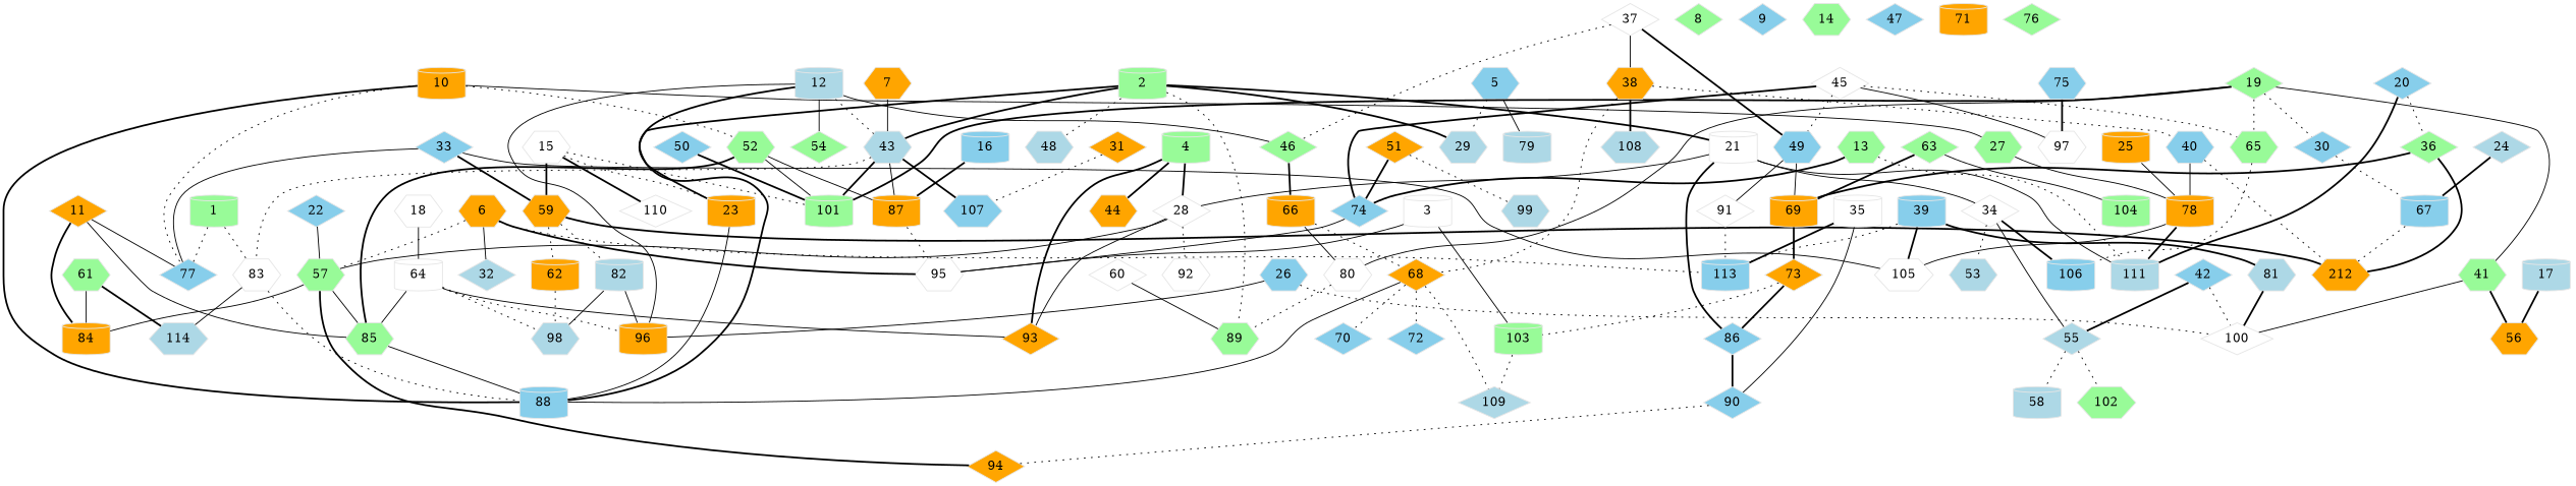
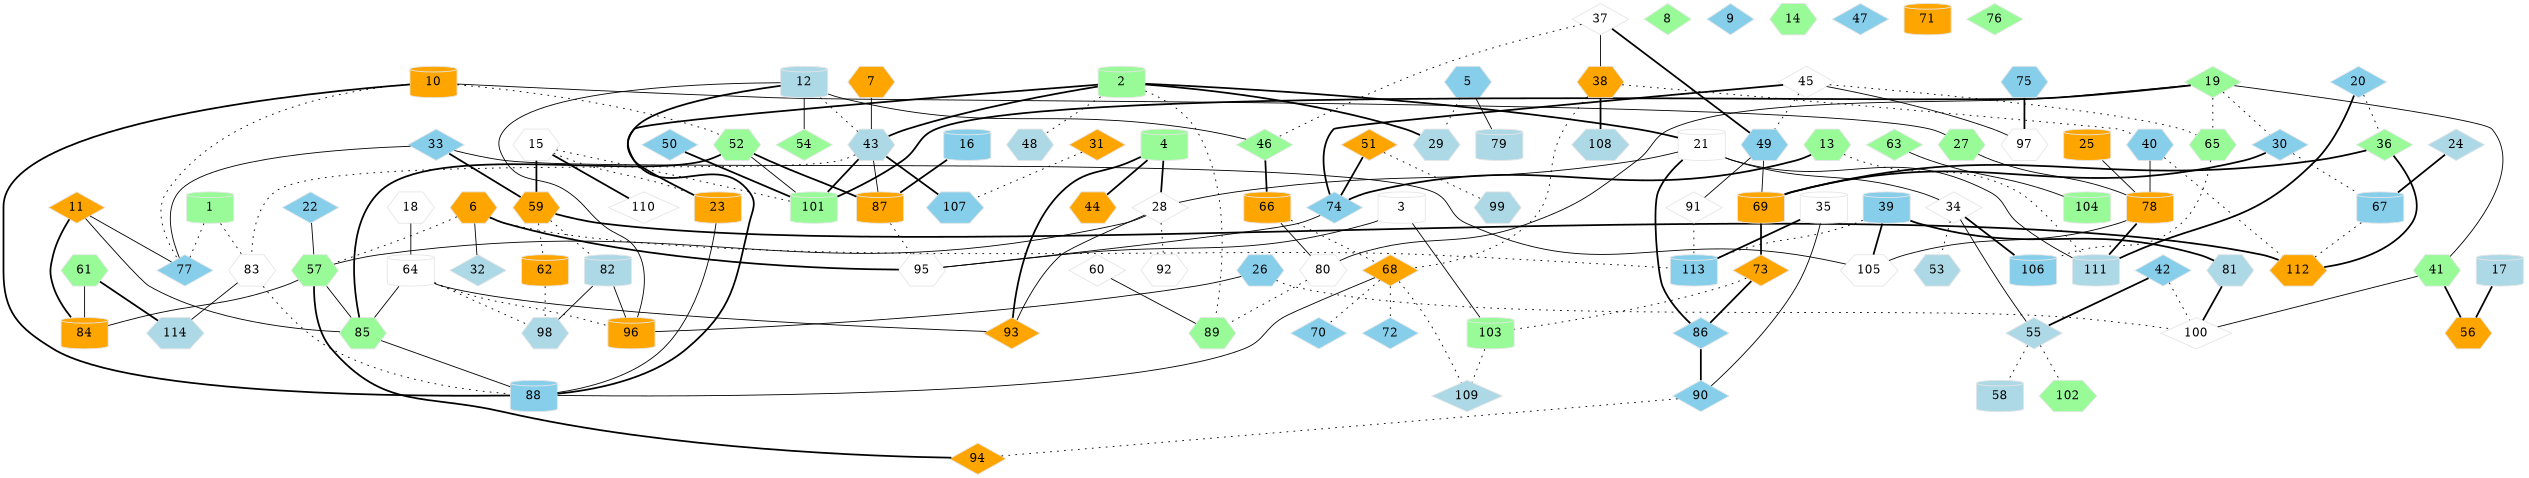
  graph {
    node [color=gray90 fillcolor=skyblue shape=hexagon style=filled]
    edge [style=solid]
    1 [fillcolor=palegreen shape=cylinder]
    77 [shape=diamond]
    83 [fillcolor=white]
    88 [shape=cylinder]
    114 [fillcolor=lightblue]
    2 [fillcolor=palegreen shape=cylinder]
    21 [fillcolor=white shape=cylinder]
    23 [fillcolor=orange shape=cylinder]
    29 [fillcolor=lightblue]
    43 [fillcolor=lightblue]
    48 [fillcolor=lightblue]
    89 [fillcolor=palegreen]
    28 [fillcolor=white shape=diamond]
    111 [fillcolor=lightblue shape=cylinder]
    34 [fillcolor=white shape=diamond]
    86 [shape=diamond]
    101 [fillcolor=palegreen shape=cylinder]
    87 [fillcolor=orange shape=cylinder]
    107
    3 [fillcolor=white shape=cylinder]
    95 [fillcolor=white]
    103 [fillcolor=palegreen shape=cylinder]
    109 [fillcolor=lightblue shape=diamond]
    4 [fillcolor=palegreen shape=cylinder]
    44 [fillcolor=orange]
    93 [fillcolor=orange shape=diamond]
    57 [fillcolor=palegreen]
    92 [fillcolor=white]
    5
    79 [fillcolor=lightblue shape=cylinder]
    6 [fillcolor=orange]
    32 [fillcolor=lightblue shape=diamond]
    113 [shape=cylinder]
    84 [fillcolor=orange shape=cylinder]
    85 [fillcolor=palegreen]
    94 [fillcolor=orange shape=diamond]
    7 [fillcolor=orange]
    8 [fillcolor=palegreen shape=diamond]
    9 [shape=diamond]
    10 [fillcolor=orange shape=cylinder]
    27 [fillcolor=palegreen]
    52 [fillcolor=palegreen]
    78 [fillcolor=orange shape=cylinder]
    11 [fillcolor=orange shape=diamond]
    12 [fillcolor=lightblue shape=cylinder]
    46 [fillcolor=palegreen shape=diamond]
    54 [fillcolor=palegreen shape=diamond]
    96 [fillcolor=orange shape=cylinder]
    66 [fillcolor=orange shape=cylinder]
    13 [fillcolor=palegreen]
    74 [shape=diamond]
    14 [fillcolor=palegreen]
    15 [fillcolor=white]
    59 [fillcolor=orange]
    110 [fillcolor=white shape=diamond]
-   112 [fillcolor=orange label=212]
+   112 [fillcolor=orange]
    62 [fillcolor=orange shape=cylinder]
    82 [fillcolor=lightblue shape=cylinder]
    16 [shape=cylinder]
    17 [fillcolor=lightblue shape=cylinder]
    56 [fillcolor=orange]
    18 [fillcolor=white]
    64 [fillcolor=white shape=cylinder]
    98 [fillcolor=lightblue]
    19 [fillcolor=palegreen shape=diamond]
    30 [shape=diamond]
    41 [fillcolor=palegreen]
    65 [fillcolor=palegreen]
    80 [fillcolor=white]
    67 [shape=cylinder]
    100 [fillcolor=white shape=diamond]
    106 [shape=cylinder]
    20 [shape=diamond]
    36 [fillcolor=palegreen shape=diamond]
    69 [fillcolor=orange shape=cylinder]
    53 [fillcolor=lightblue]
    55 [fillcolor=lightblue shape=diamond]
    90 [shape=diamond]
    22 [shape=diamond]
    24 [fillcolor=lightblue shape=diamond]
    25 [fillcolor=orange shape=cylinder]
    105 [fillcolor=white]
    26
    49
    91 [fillcolor=white shape=diamond]
    31 [fillcolor=orange shape=diamond]
    33 [shape=diamond]
    58 [fillcolor=lightblue shape=cylinder]
    102 [fillcolor=palegreen]
    35 [fillcolor=white shape=cylinder]
    73 [fillcolor=orange shape=diamond]
    37 [fillcolor=white shape=diamond]
    38 [fillcolor=orange]
    40
    68 [fillcolor=orange shape=diamond]
    108 [fillcolor=lightblue]
    70 [shape=diamond]
    72 [shape=diamond]
    39 [shape=cylinder]
    81 [fillcolor=lightblue]
    42 [shape=diamond]
    45 [fillcolor=white shape=diamond]
    97 [fillcolor=white]
    47 [shape=diamond]
    50 [shape=diamond]
    51 [fillcolor=orange shape=diamond]
    99 [fillcolor=lightblue]
    60 [fillcolor=white shape=diamond]
    61 [fillcolor=palegreen]
    63 [fillcolor=palegreen shape=diamond]
    104 [fillcolor=palegreen shape=cylinder]
    71 [fillcolor=orange shape=cylinder]
    75
    76 [fillcolor=palegreen shape=diamond]
    1 -- 77 [style=dotted]
    1 -- 83 [style=dotted]
    83 -- 88 [style=dotted]
    83 -- 114
    2 -- 21 [style=bold]
    2 -- 23 [style=bold]
    2 -- 29 [style=bold]
    2 -- 43 [style=bold]
    2 -- 48 [style=dotted]
    2 -- 89 [style=dotted]
    21 -- 28
    21 -- 111
    21 -- 34
    21 -- 86 [style=bold]
    23 -- 88
    43 -- 83 [style=dotted]
    43 -- 101 [style=bold]
    43 -- 87
    43 -- 107 [style=bold]
    28 -- 93
    28 -- 57
    28 -- 92 [style=dotted]
    34 -- 106 [style=bold]
    34 -- 53 [style=dotted]
    34 -- 55
    86 -- 90 [style=bold]
    87 -- 95 [style=dotted]
    3 -- 95
    3 -- 103
    103 -- 109 [style=dotted]
    4 -- 28 [style=bold]
    4 -- 44 [style=bold]
    4 -- 93 [style=bold]
    57 -- 84
    57 -- 85
    57 -- 94 [style=bold]
    5 -- 29 [style=dotted]
    5 -- 79
    6 -- 95 [style=bold]
    6 -- 57 [style=dotted]
    6 -- 32
    6 -- 113 [style=dotted]
    85 -- 88
    7 -- 43
    10 -- 77 [style=dotted]
    10 -- 88 [style=bold]
    10 -- 27
    10 -- 52 [style=dotted]
    27 -- 78
    52 -- 101
-   52 -- 87
+   52 -- 87 [style=bold]
    52 -- 85 [style=bold]
    78 -- 111 [style=bold]
    78 -- 105
    11 -- 77
    11 -- 84 [style=bold]
    11 -- 85
    12 -- 88 [style=bold]
    12 -- 43 [style=dotted]
    12 -- 46
    12 -- 54
    12 -- 96
    46 -- 66 [style=bold]
    66 -- 80
    66 -- 68 [style=dotted]
    13 -- 111 [style=dotted]
    13 -- 74 [style=bold]
    74 -- 95
    15 -- 23 [style=dotted]
    15 -- 101 [style=dotted]
    15 -- 59 [style=bold]
    15 -- 110 [style=bold]
    59 -- 112 [style=bold]
    59 -- 62 [style=dotted]
    59 -- 82 [style=dotted]
    62 -- 98 [style=dotted]
    82 -- 96
    82 -- 98
    16 -- 87 [style=bold]
    17 -- 56 [style=bold]
    18 -- 64
    64 -- 93
    64 -- 85
    64 -- 96 [style=dotted]
    64 -- 98 [style=dotted]
    19 -- 101 [style=bold]
    19 -- 30 [style=dotted]
    19 -- 41
    19 -- 65 [style=dotted]
    19 -- 80
    30 -- 67 [style=dotted]
    41 -- 56 [style=bold]
    41 -- 100
    65 -- 106 [style=dotted]
    80 -- 89 [style=dotted]
    67 -- 112 [style=dotted]
    20 -- 111 [style=bold]
    20 -- 36 [style=dotted]
    36 -- 112 [style=bold]
    36 -- 69 [style=bold]
    69 -- 73 [style=bold]
    55 -- 58 [style=dotted]
    55 -- 102 [style=dotted]
    90 -- 94 [style=dotted]
    22 -- 57
    24 -- 67 [style=bold]
    25 -- 78
    26 -- 96
    26 -- 100 [style=dotted]
    49 -- 69
    49 -- 91
    91 -- 113 [style=dotted]
    31 -- 107 [style=dotted]
    33 -- 77
    33 -- 59 [style=bold]
    33 -- 105
    35 -- 113 [style=bold]
    35 -- 90
    73 -- 86 [style=bold]
    73 -- 103 [style=dotted]
    37 -- 46 [style=dotted]
    37 -- 49 [style=bold]
    37 -- 38
    38 -- 40 [style=dotted]
    38 -- 68 [style=dotted]
    38 -- 108 [style=bold]
    40 -- 78
    40 -- 112 [style=dotted]
    68 -- 88
    68 -- 109 [style=dotted]
    68 -- 70 [style=dotted]
    68 -- 72 [style=dotted]
    39 -- 113 [style=dotted]
    39 -- 105 [style=bold]
    39 -- 81 [style=bold]
    81 -- 100 [style=bold]
    42 -- 100 [style=dotted]
    42 -- 55 [style=bold]
    45 -- 74 [style=bold]
    45 -- 65 [style=dotted]
    45 -- 49 [style=dotted]
    45 -- 97
    50 -- 101 [style=bold]
    51 -- 74 [style=bold]
    51 -- 99 [style=dotted]
    60 -- 89
    61 -- 114 [style=bold]
    61 -- 84
-   63 -- 69 [style=bold]
+   30 -- 69 [style=bold]
    63 -- 104
    75 -- 97 [style=bold]
  }
